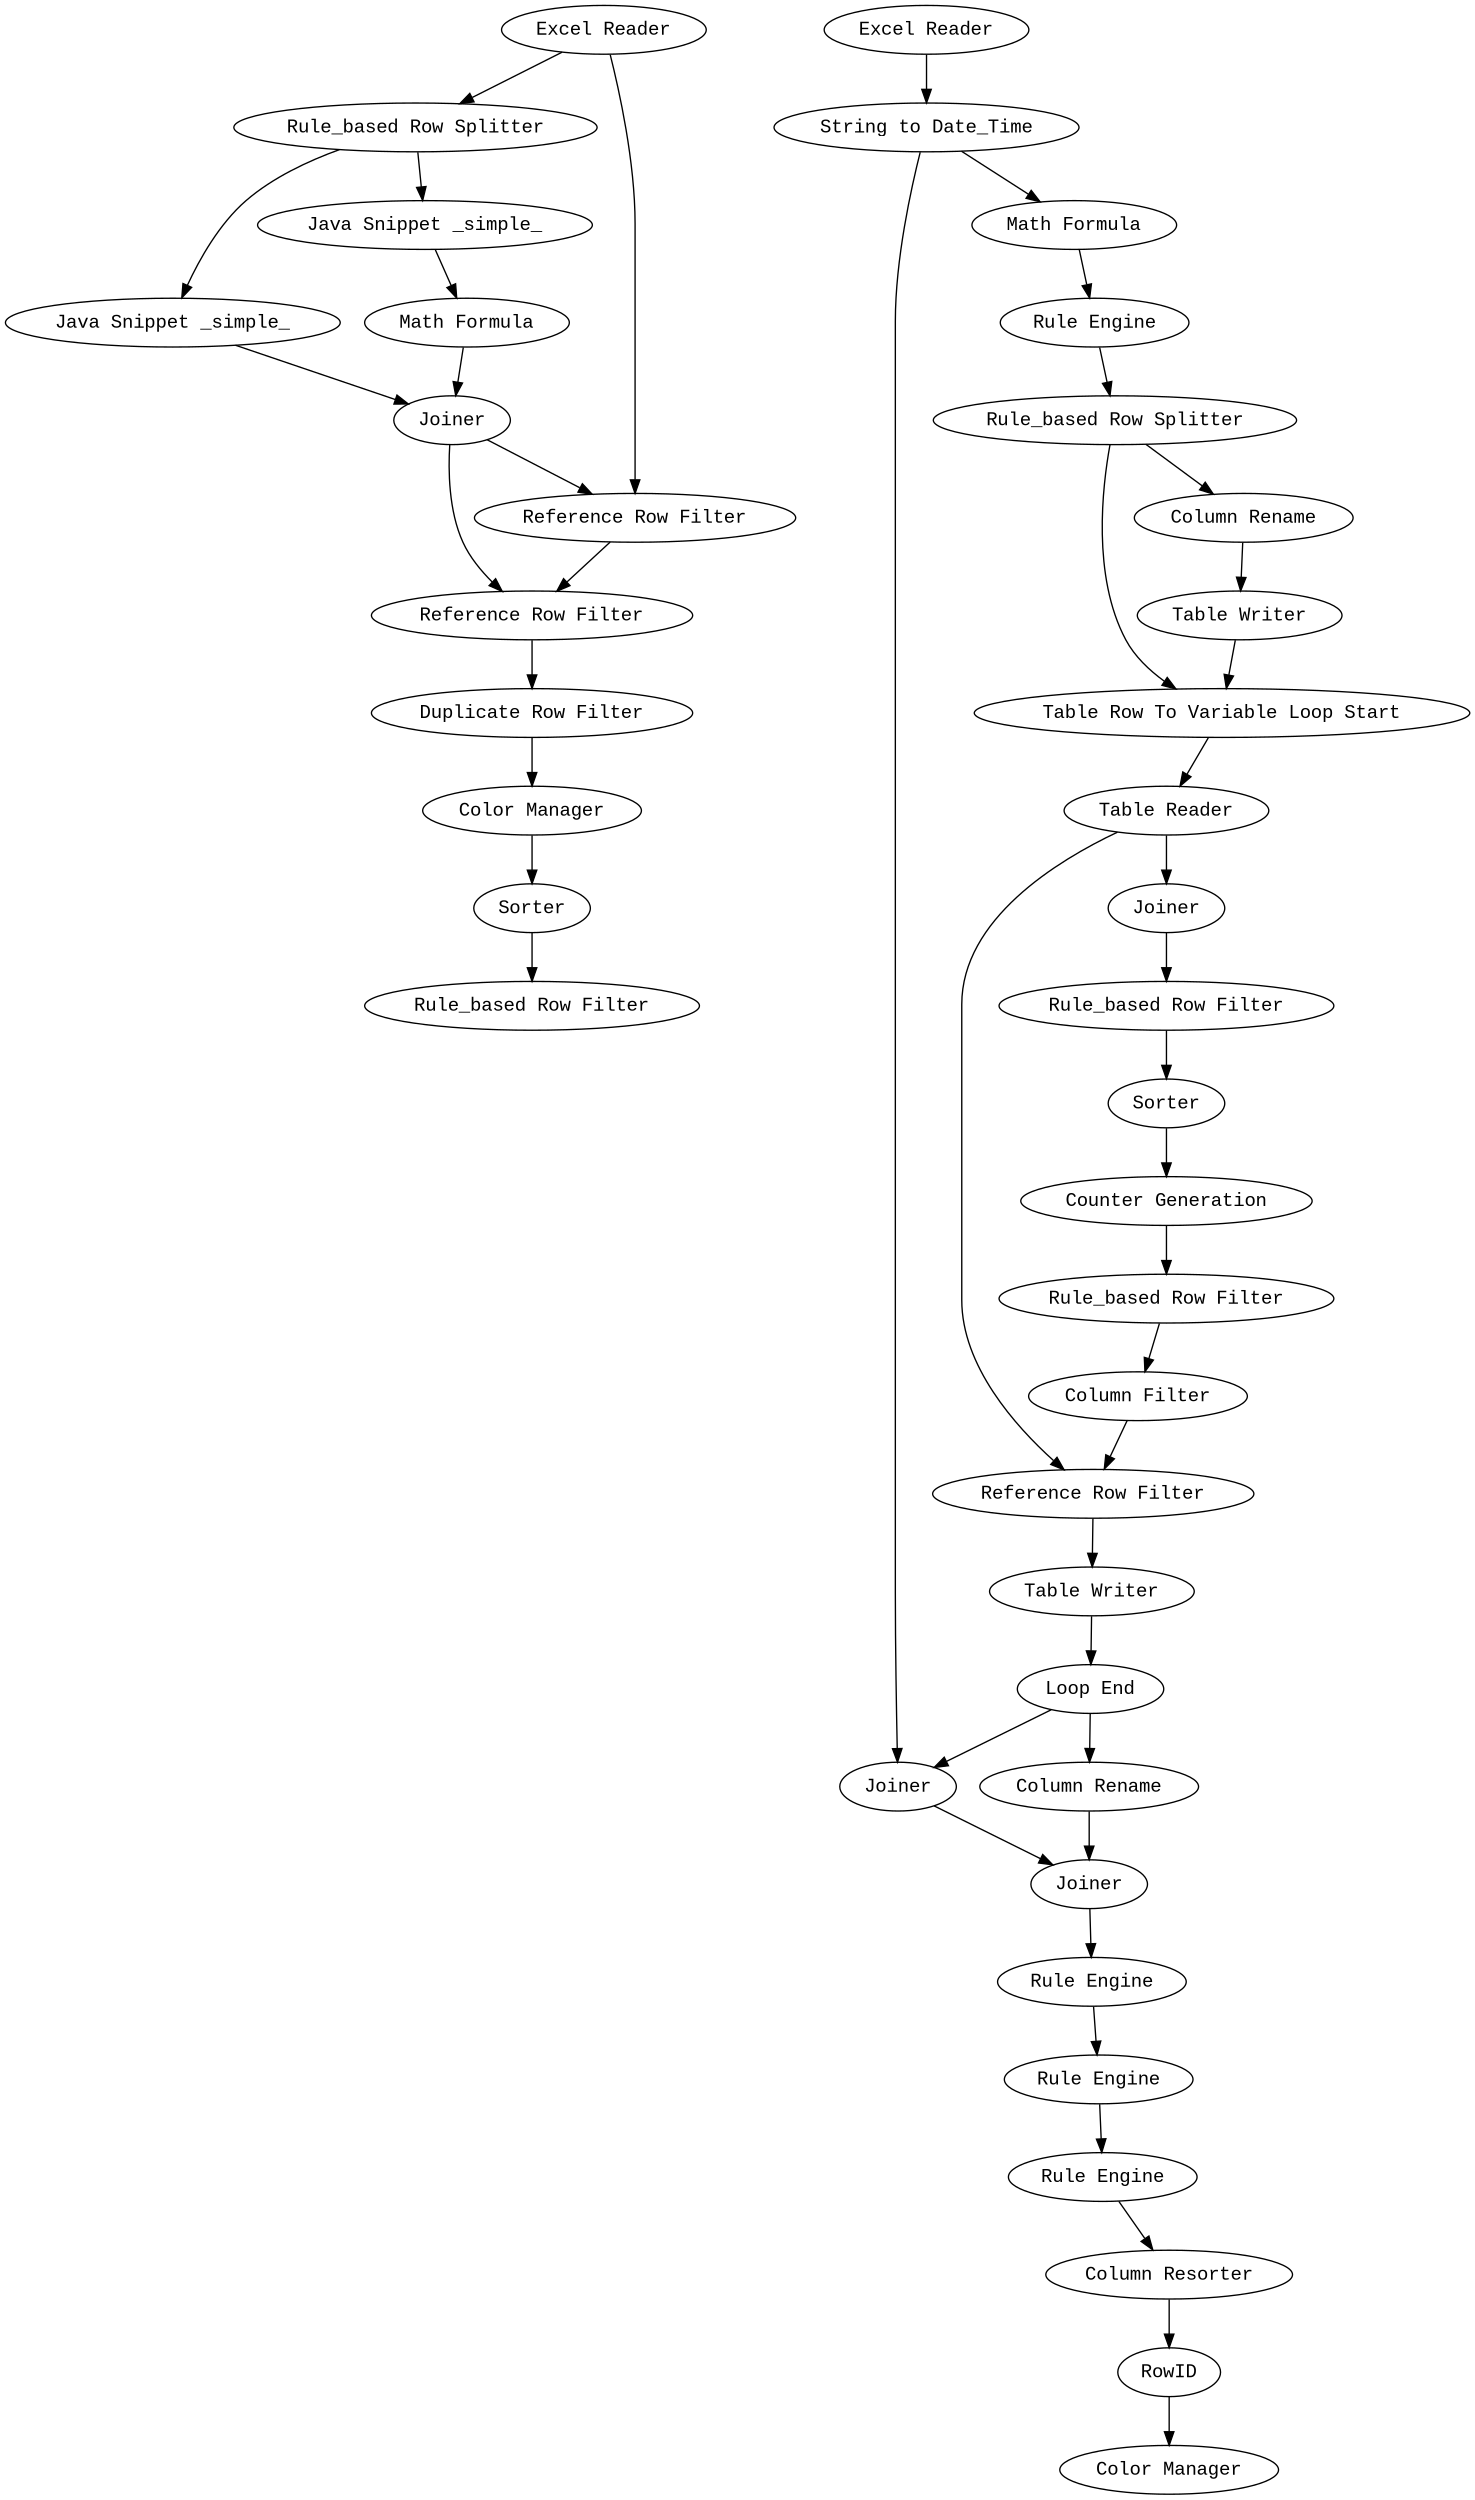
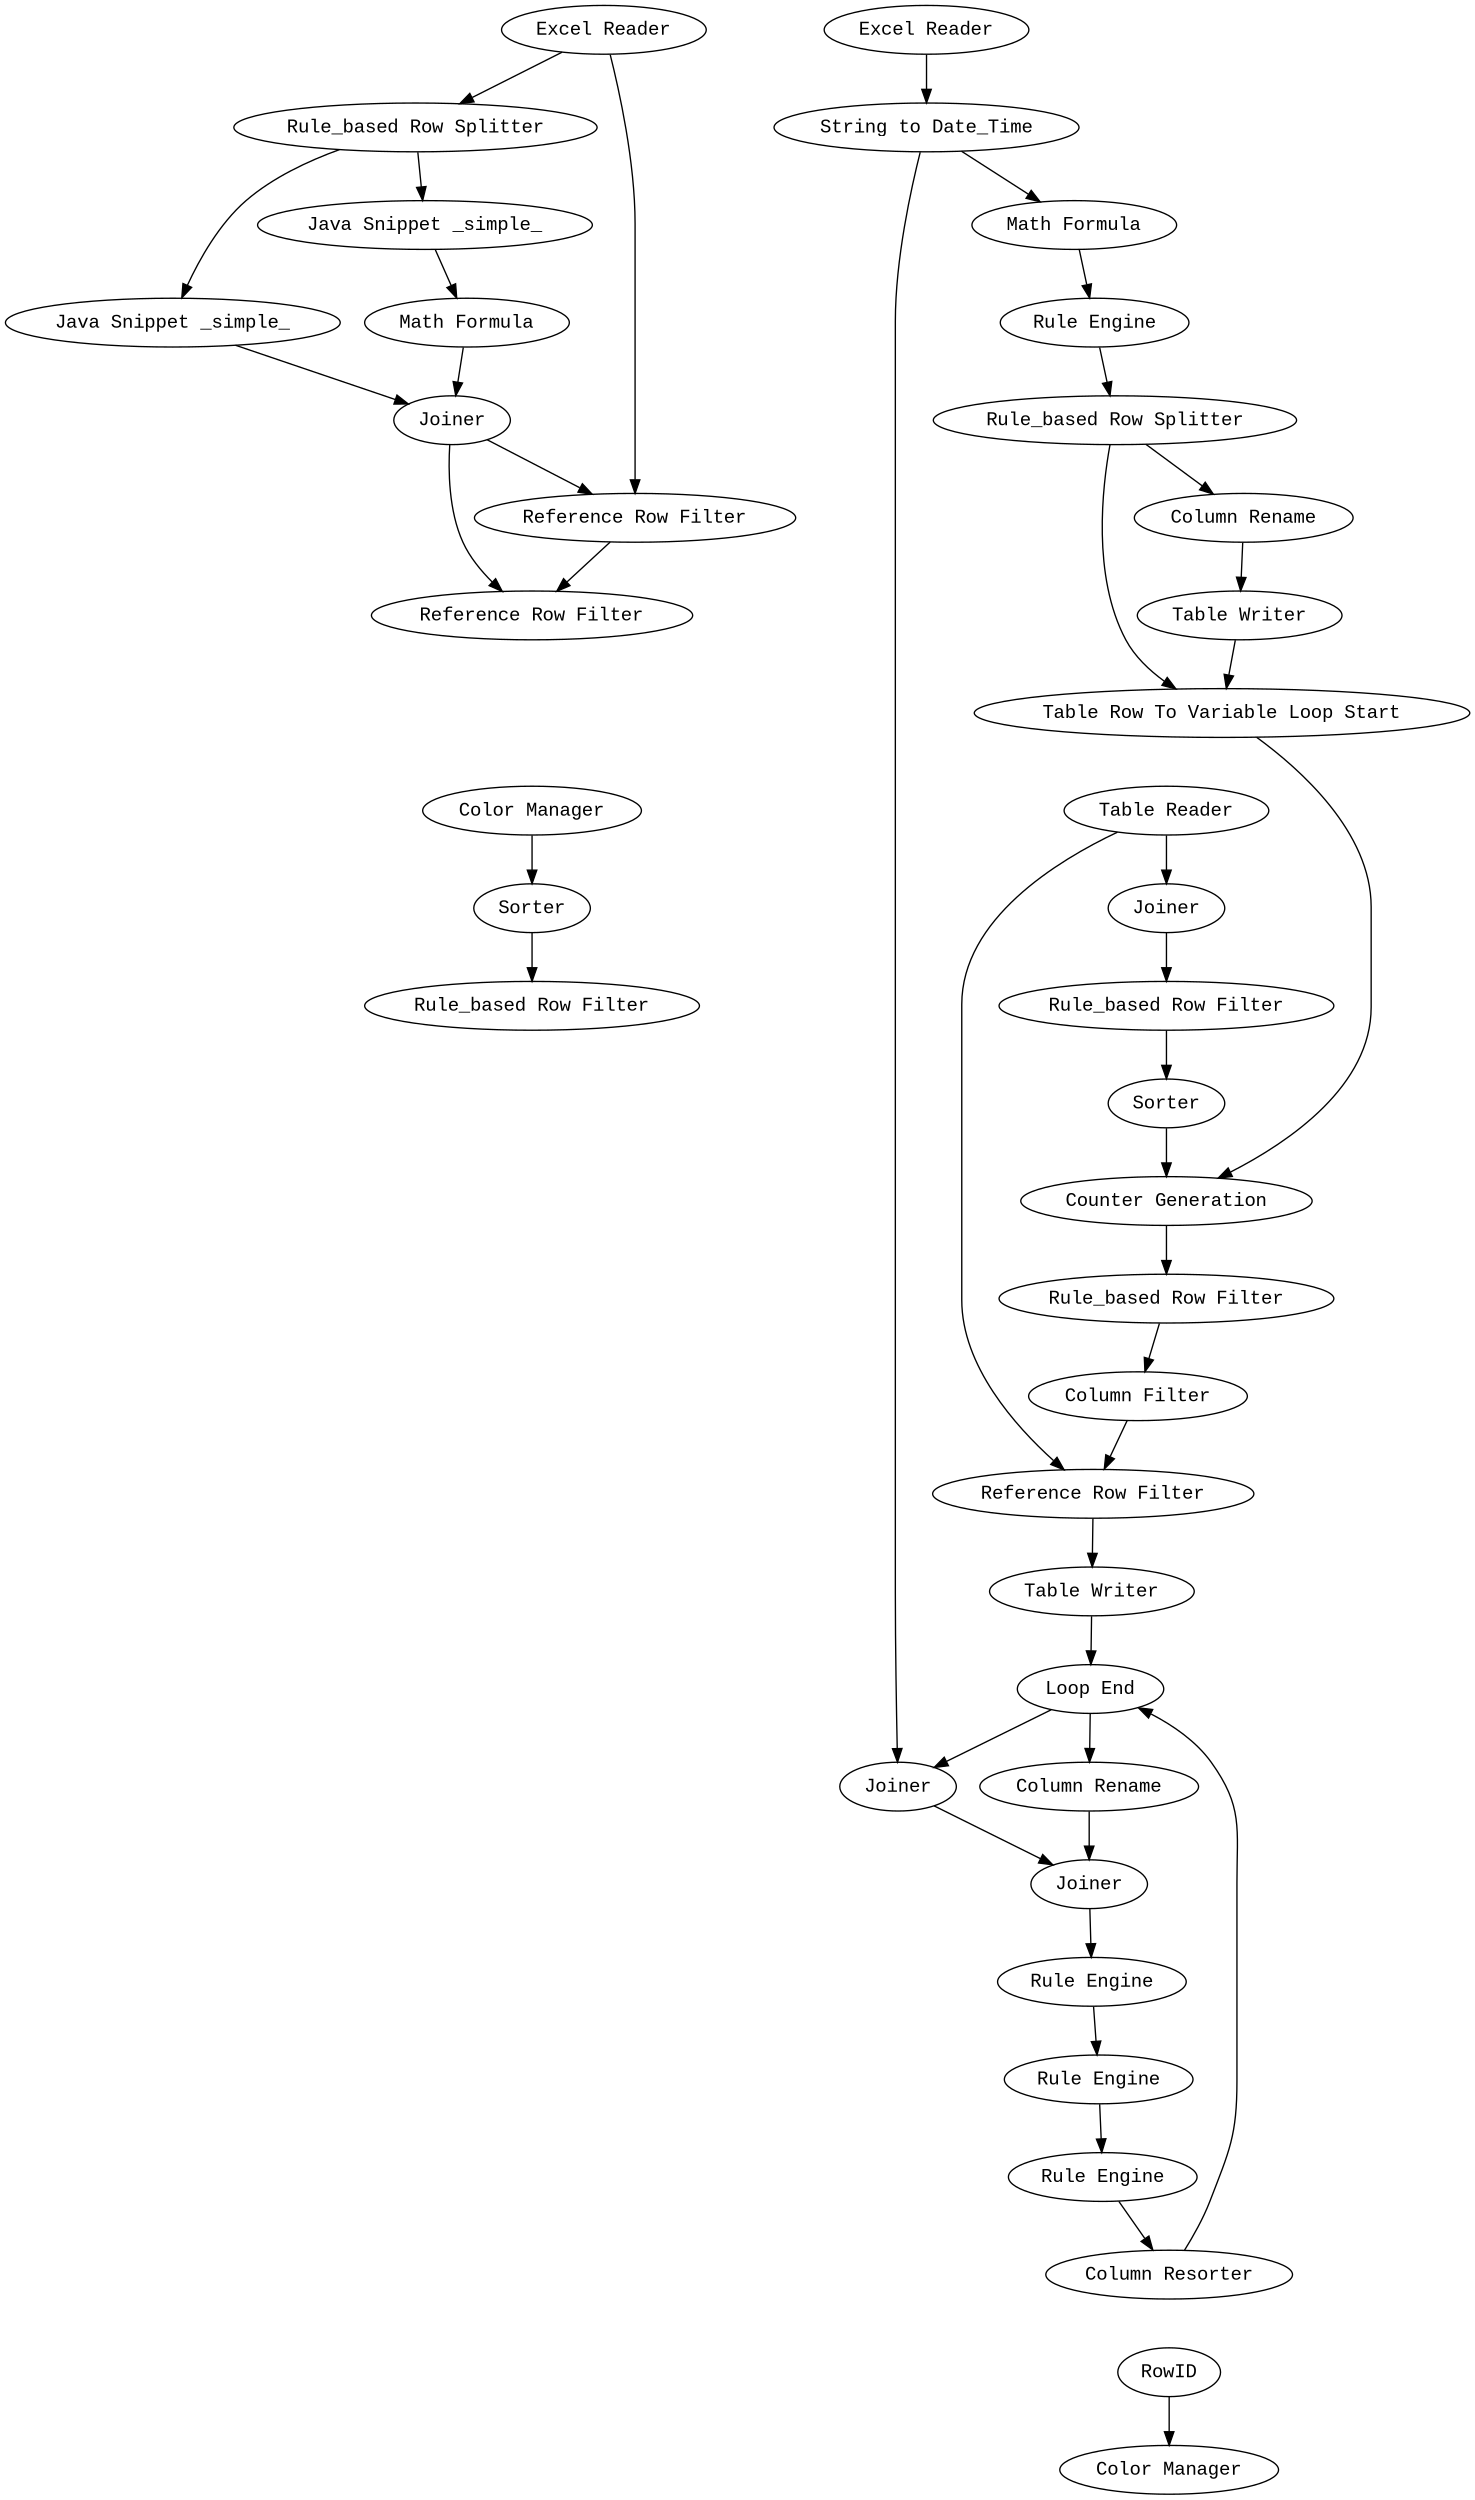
  digraph {
    fontname="Liberation Mono"
    rankdir=TB
    node [fontname="Liberation Mono"]
    edge [fontname="Liberation Mono"]
    n1 [label="Excel Reader"]
    n2 [label="Rule_based Row Splitter"]
    n3 [label="Reference Row Filter"]
    n4 [label="Java Snippet _simple_"]
    n5 [label="Java Snippet _simple_"]
    n6 [label="Reference Row Filter"]
    n7 [label=Joiner]
    n8 [label="Math Formula"]
-   n9 [label="Duplicate Row Filter"]
    n10 [label="Color Manager"]
    n11 [label=Sorter]
    n12 [label="Rule_based Row Filter"]
    n13 [label="String to Date_Time"]
    n14 [label="Math Formula"]
    n15 [label=Joiner]
    n16 [label="Rule Engine"]
    n17 [label=Joiner]
    n18 [label="Excel Reader"]
    n19 [label="Rule_based Row Splitter"]
    n20 [label="Table Row To Variable Loop Start"]
    n21 [label="Column Rename"]
    n22 [label="Table Reader"]
    n23 [label="Table Writer"]
    n24 [label=Joiner]
    n25 [label="Reference Row Filter"]
    n26 [label="Rule_based Row Filter"]
    n27 [label=Sorter]
    n28 [label="Counter Generation"]
    n29 [label="Rule_based Row Filter"]
    n30 [label="Column Filter"]
    n31 [label="Loop End"]
    n32 [label="Column Rename"]
    n33 [label="Table Writer"]
    n34 [label="Rule Engine"]
    n35 [label="Rule Engine"]
    n36 [label="Rule Engine"]
    n37 [label="Column Resorter"]
    n38 [label=RowID]
    n39 [label="Color Manager"]
    n1 -> n2
    n1 -> n3
    n2 -> n4
    n2 -> n5
    n3 -> n6
    n4 -> n7
    n5 -> n8
-   n6 -> n9
    n7 -> n3
    n7 -> n6
    n8 -> n7
-   n9 -> n10
    n10 -> n11
    n11 -> n12
    n13 -> n14
    n13 -> n15
    n14 -> n16
    n15 -> n17
    n16 -> n19
    n17 -> n34
    n18 -> n13
    n19 -> n20
    n19 -> n21
-   n20 -> n22
+   n20 -> n28
    n21 -> n23
    n22 -> n24
    n22 -> n25
    n23 -> n20
    n24 -> n26
    n25 -> n33
    n26 -> n27
    n27 -> n28
    n28 -> n29
    n29 -> n30
    n30 -> n25
    n31 -> n15
    n31 -> n32
    n32 -> n17
    n33 -> n31
    n34 -> n35
    n35 -> n36
    n36 -> n37
-   n37 -> n38
+   n37 -> n31
    n38 -> n39
  }
